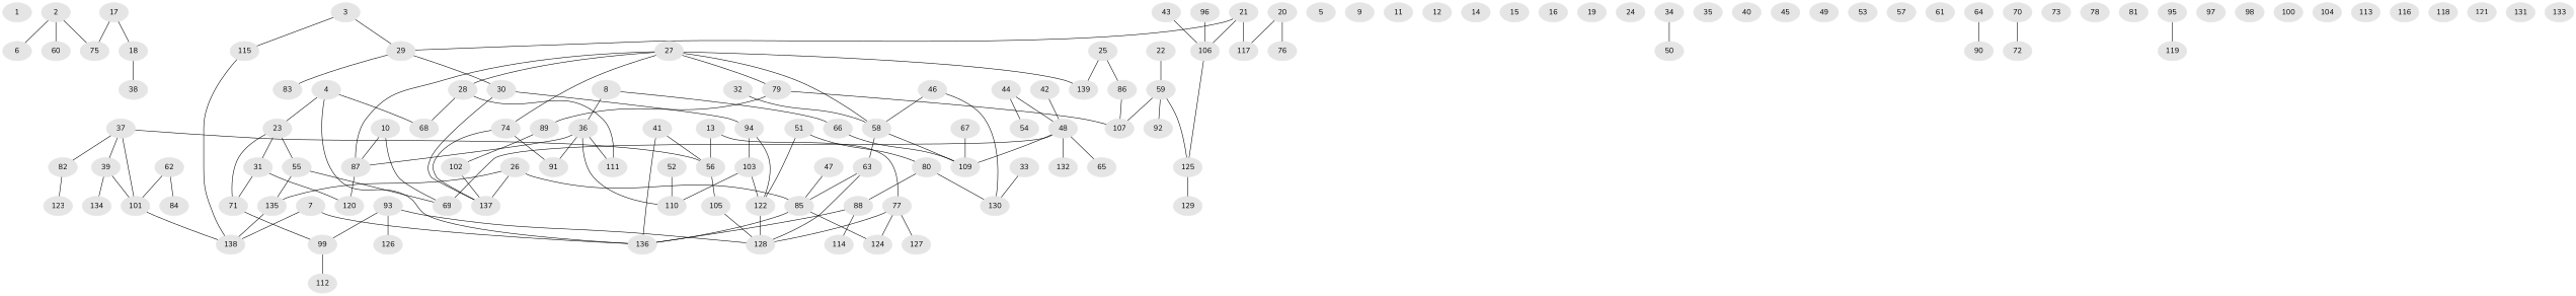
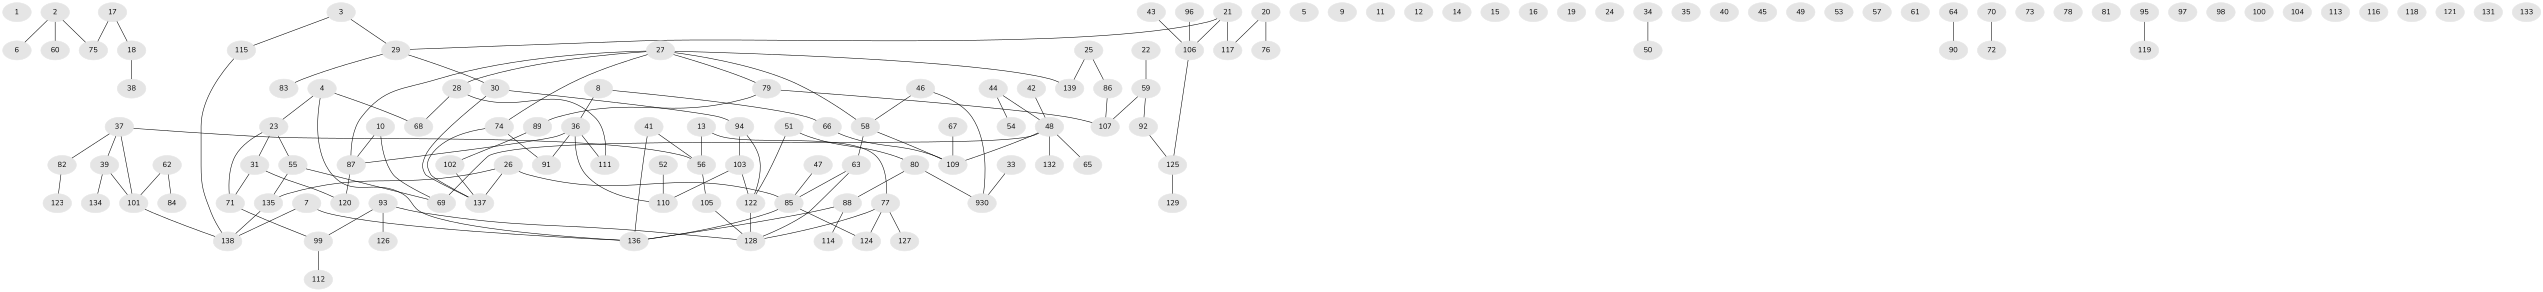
  graph {
    fontname=Nunito
    node [color=gray90 fontname=Nunito style=filled]
    edge [fontname=Nunito]
    1
    2
    6
    60
    75
    3
    29
    115
    30
    83
    138
    4
    23
    68
    136
    31
    55
    71
    5
    7
    8
    36
    66
    87
    111
    91
    110
    109
    9
    10
    69
    120
    11
    12
    13
    56
    77
    105
    128
    124
    127
    14
    15
    16
    17
    18
    38
    19
    20
    76
    117
    21
    106
    125
    22
    59
    92
    107
    135
    99
    24
    25
    86
    139
    26
    85
    137
    27
    28
    58
    74
    79
    63
    89
    94
    122
    103
-   32
    33
-   130
+   130 [label=930]
    34
    50
    35
    37
    39
    82
    101
    134
    123
    40
    41
    42
    48
    65
    132
    43
    44
    54
    45
    46
    47
    49
    51
    80
    88
    52
    53
    57
    129
    61
    62
    84
    64
    90
    67
    70
    72
    112
    73
    78
    102
    114
    81
    93
    126
    95
    119
    96
    97
    98
    100
    104
    113
    116
    118
    121
    131
    133
    2 -- 6
    2 -- 60
    2 -- 75
    3 -- 29
    3 -- 115
    29 -- 30
    29 -- 83
    115 -- 138
    30 -- 137
    30 -- 94
    4 -- 23
    4 -- 68
    4 -- 136
    23 -- 31
    23 -- 55
    23 -- 71
    31 -- 71
    31 -- 120
    55 -- 69
    55 -- 135
    71 -- 99
    7 -- 138
    7 -- 136
    8 -- 36
    8 -- 66
    36 -- 87
    36 -- 111
    36 -- 91
    36 -- 110
    66 -- 109
    87 -- 120
    10 -- 87
    10 -- 69
    13 -- 56
    13 -- 77
    56 -- 105
    77 -- 128
    77 -- 124
    77 -- 127
    105 -- 128
    17 -- 75
    17 -- 18
    18 -- 38
    20 -- 76
    20 -- 117
    21 -- 29
    21 -- 117
    21 -- 106
    106 -- 125
    125 -- 129
    22 -- 59
-   59 -- 125
+   92 -- 125
    59 -- 92
    59 -- 107
    135 -- 138
    99 -- 112
    25 -- 86
    25 -- 139
    86 -- 107
    26 -- 135
    26 -- 85
    26 -- 137
    85 -- 136
    85 -- 124
    27 -- 87
    27 -- 139
    27 -- 28
    27 -- 58
    27 -- 74
    27 -- 79
    28 -- 68
    28 -- 111
    58 -- 109
    58 -- 63
    74 -- 91
    74 -- 137
    79 -- 107
    79 -- 89
    63 -- 128
    63 -- 85
    89 -- 102
    94 -- 122
    94 -- 103
    122 -- 128
    103 -- 110
    103 -- 122
-   32 -- 58
    33 -- 130
    34 -- 50
    37 -- 56
    37 -- 39
    37 -- 82
    37 -- 101
    39 -- 101
    39 -- 134
    82 -- 123
    101 -- 138
    41 -- 136
    41 -- 56
    42 -- 48
    48 -- 109
    48 -- 69
    48 -- 65
    48 -- 132
    43 -- 106
    44 -- 48
    44 -- 54
    46 -- 58
    46 -- 130
    47 -- 85
    51 -- 122
    51 -- 80
    80 -- 130
    80 -- 88
    88 -- 136
    88 -- 114
    52 -- 110
    62 -- 101
    62 -- 84
    64 -- 90
    67 -- 109
    70 -- 72
    102 -- 137
    93 -- 128
    93 -- 99
    93 -- 126
    95 -- 119
    96 -- 106
  }
